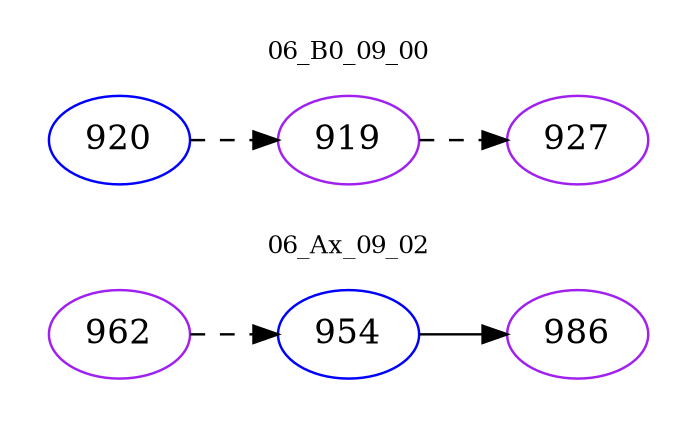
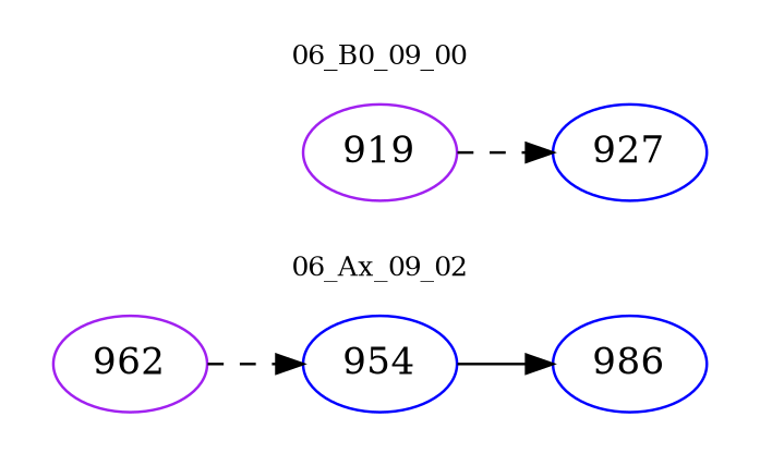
  digraph {
    rankdir=LR
    node [color=purple]
    edge [color=black style=dashed]
    n1 [label=962]
    n2 [color=blue label=954]
-   n3 [label=986]
-   n4 [color=blue label=920]
+   n3 [color=blue label=986]
    n5 [label=919]
-   n6 [label=927]
+   n6 [color=blue label=927]
    subgraph cluster_1 {
      color=white
      fontsize=10
      label="06_Ax_09_02"
      n1
      n2
      n3
    }
    subgraph cluster_2 {
      color=white
      fontsize=10
      label="06_B0_09_00"
-     n4
      n5
      n6
    }
    n1 -> n2
    n2 -> n3 [style=solid]
-   n4 -> n5
    n5 -> n6
  }
